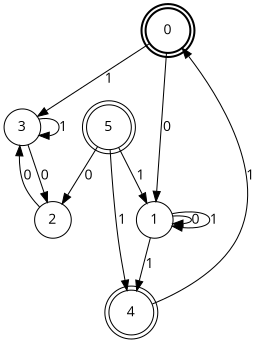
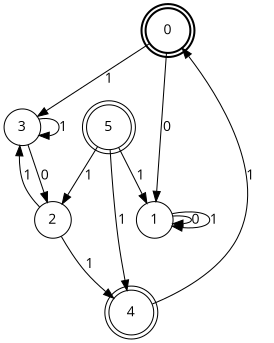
  digraph {
    fontname="Open Sans"
    node [fontname="Open Sans" shape=circle]
    edge [fontname="Open Sans"]
    0 [peripheries=2 style=bold]
    1
    3
    2
    4 [peripheries=2]
    5 [peripheries=2]
    0 -> 1 [label=0]
    0 -> 3 [label=1]
    1 -> 1 [label=0]
    1 -> 1 [label=1]
    3 -> 3 [label=1]
    3 -> 2 [label=0]
-   2 -> 3 [label=0]
-   1 -> 4 [label=1]
+   2 -> 3 [label=1]
+   2 -> 4 [label=1]
    4 -> 0 [label=1]
    5 -> 1 [label=1]
-   5 -> 2 [label=0]
+   5 -> 2 [label=1]
    5 -> 4 [label=1]
  }
